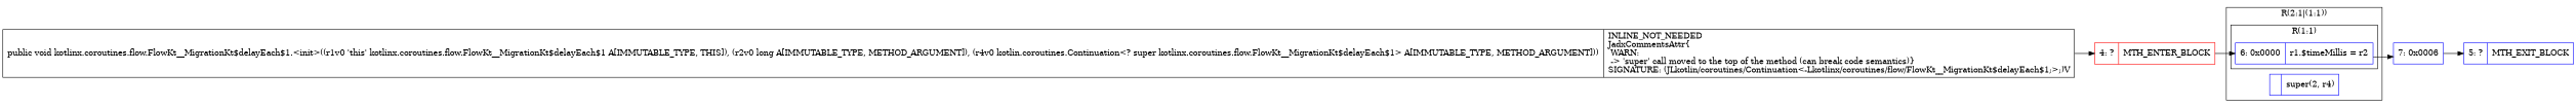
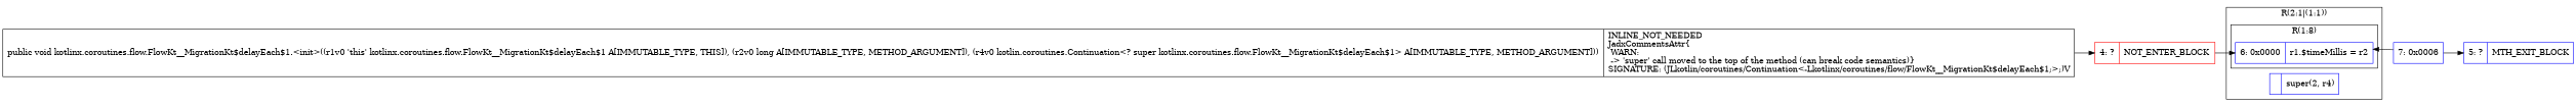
  digraph {
    rankdir=LR
    node [color=blue shape=record]
    n1 [label="{6\:\ 0x0000|r1.$timeMillis = r2\l}"]
    n2 [label="{|super(2, r4)\l}"]
    n3 [label="{7\:\ 0x0006}"]
    n4 [label="{5\:\ ?|MTH_EXIT_BLOCK\l}"]
-   n5 [color=red label="{4\:\ ?|MTH_ENTER_BLOCK\l}"]
+   n5 [color=red label="{4\:\ ?|NOT_ENTER_BLOCK\l}"]
    n6 [label="{public void kotlinx.coroutines.flow.FlowKt__MigrationKt$delayEach$1.\<init\>((r1v0 'this' kotlinx.coroutines.flow.FlowKt__MigrationKt$delayEach$1 A[IMMUTABLE_TYPE, THIS]), (r2v0 long A[IMMUTABLE_TYPE, METHOD_ARGUMENT]), (r4v0 kotlin.coroutines.Continuation\<? super kotlinx.coroutines.flow.FlowKt__MigrationKt$delayEach$1\> A[IMMUTABLE_TYPE, METHOD_ARGUMENT]))  | INLINE_NOT_NEEDED\lJadxCommentsAttr\{\l WARN: \l \-\> 'super' call moved to the top of the method (can break code semantics)\}\lSIGNATURE: (JLkotlin\/coroutines\/Continuation\<\-Lkotlinx\/coroutines\/flow\/FlowKt__MigrationKt$delayEach$1;\>;)V\l}" color=""]
    subgraph cluster_1 {
      label="R(2:1|(1:1))"
      n2
      subgraph cluster_2 {
-       label="R(1:1)"
+       label="R(1:8)"
        n1
      }
    }
-   n1 -> n3
+   n3 -> n1
    n3 -> n4
    n5 -> n1
    n6 -> n5
  }
